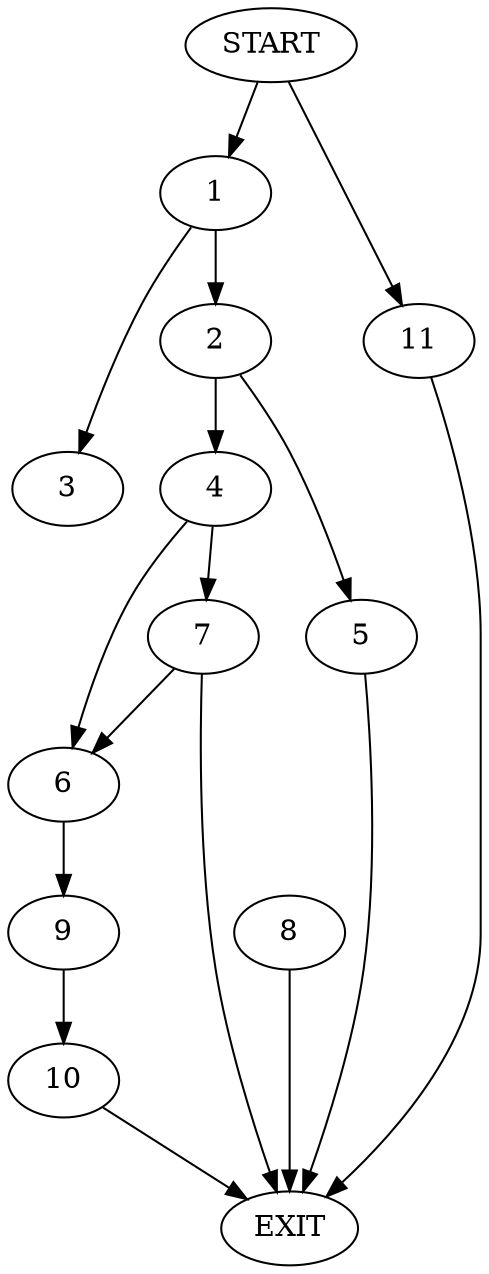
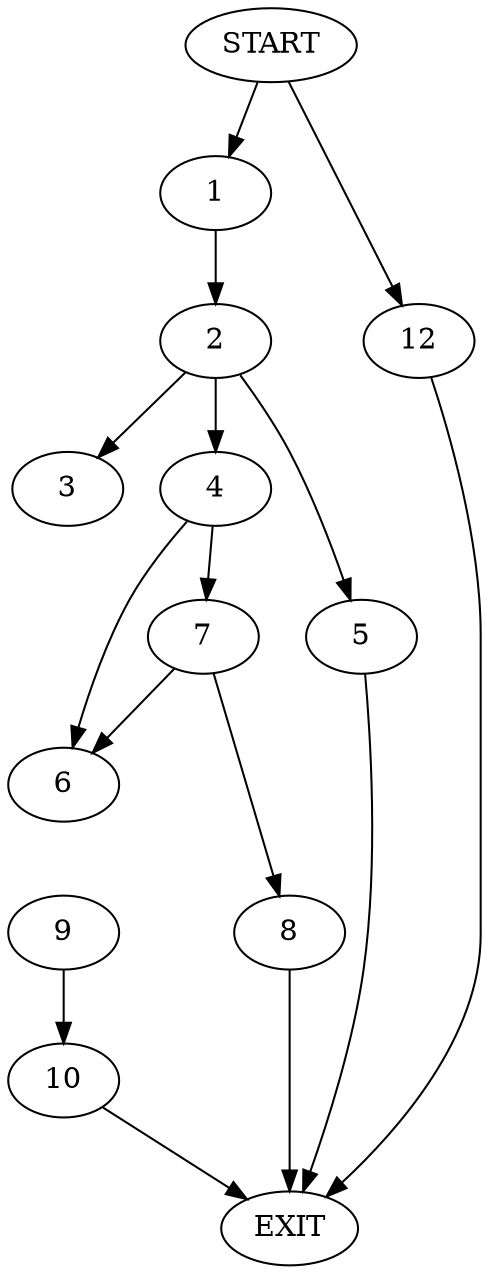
  digraph {
    n1 [label=START]
    1
-   11
+   11 [label=12]
    2
    3
    n6 [label=EXIT]
    4
    5
    6
    7
    9
    8
    10
    n1 -> 1
    n1 -> 11
    1 -> 2
-   1 -> 3
+   2 -> 3
    11 -> n6
    2 -> 4
    2 -> 5
    4 -> 6
    4 -> 7
    5 -> n6
-   6 -> 9
    7 -> 6
-   7 -> n6
+   7 -> 8
    9 -> 10
    8 -> n6
    10 -> n6
  }
